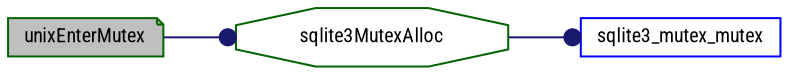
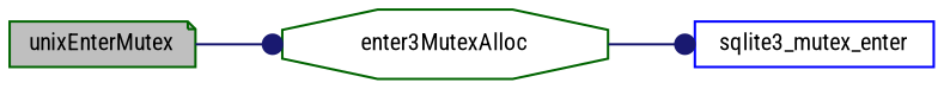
  digraph {
    fontname="Roboto Condensed"
    rankdir=LR
    node [color=darkgreen fillcolor=white fontname="Roboto Condensed" fontsize=10 style=filled]
    edge [arrowhead=dot color=midnightblue fontname="Roboto Condensed" fontsize=10 labelfontname=FreeSans labelfontsize=10 style=solid]
    n1 [fillcolor=grey75 fontcolor=black height=0.2 label=unixEnterMutex shape=note width=0.4]
-   n2 [height=0.2 label=sqlite3MutexAlloc shape=octagon width=0.4]
-   n3 [color=blue height=0.2 label=sqlite3_mutex_mutex shape=box width=0.4]
+   n2 [height=0.2 label=enter3MutexAlloc shape=octagon width=0.4]
+   n3 [color=blue height=0.2 label=sqlite3_mutex_enter shape=box width=0.4]
    n1 -> n2
    n2 -> n3
  }
